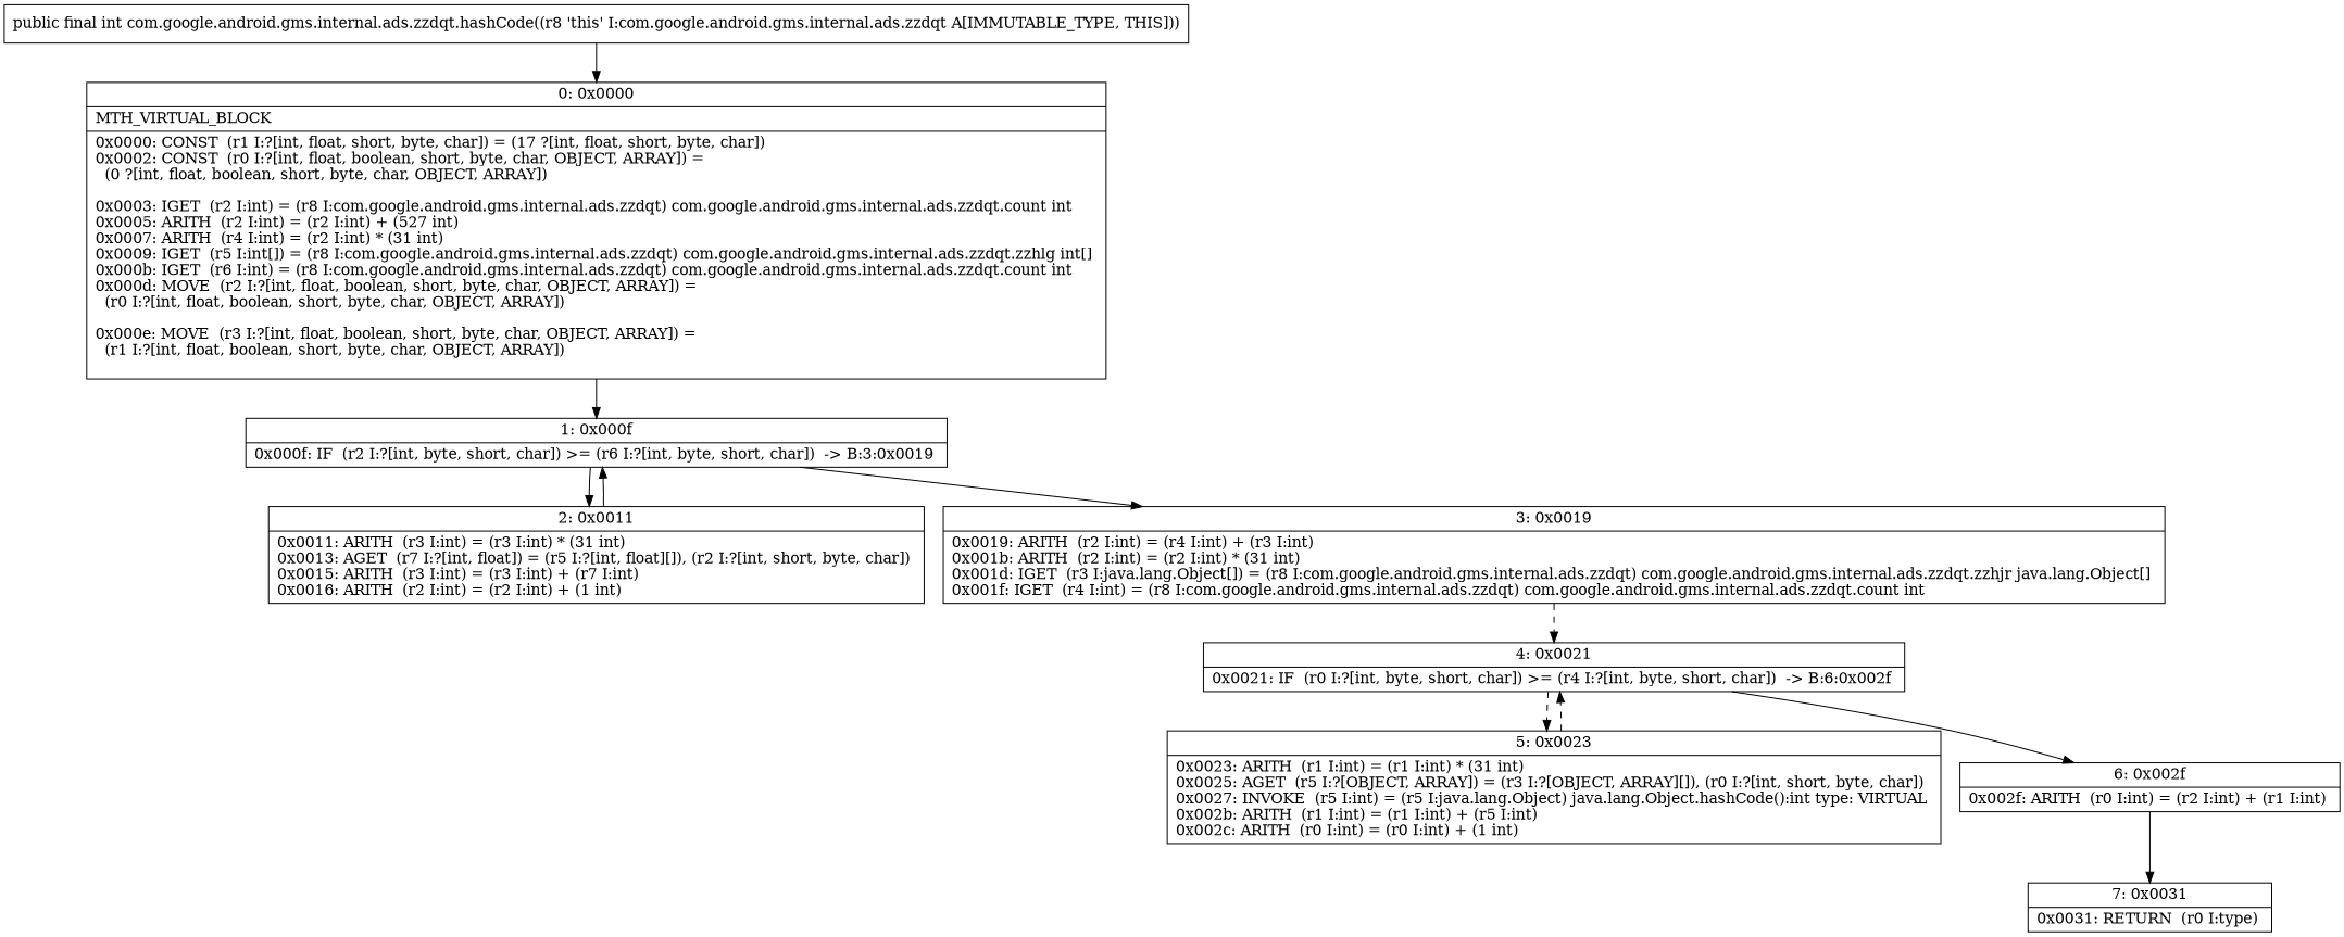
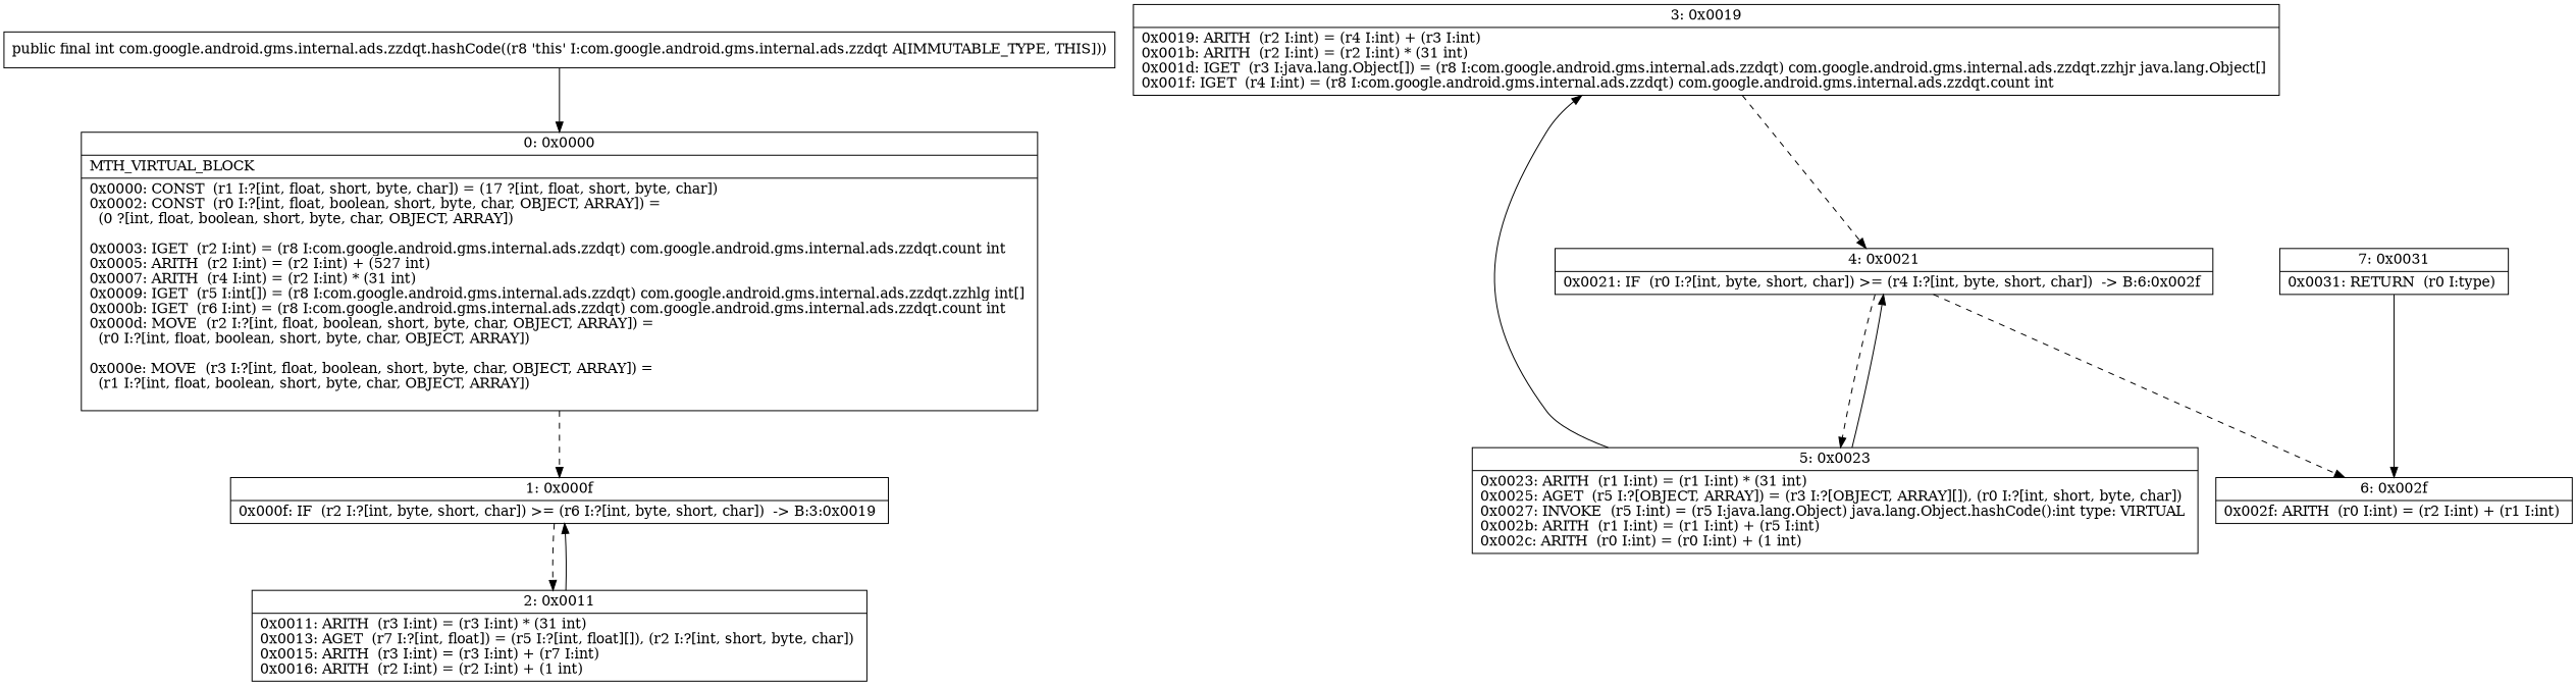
  digraph {
    node [shape=record]
    n1 [label="{0\:\ 0x0000|MTH_VIRTUAL_BLOCK\l|0x0000: CONST  (r1 I:?[int, float, short, byte, char]) = (17 ?[int, float, short, byte, char]) \l0x0002: CONST  (r0 I:?[int, float, boolean, short, byte, char, OBJECT, ARRAY]) = \l  (0 ?[int, float, boolean, short, byte, char, OBJECT, ARRAY])\l \l0x0003: IGET  (r2 I:int) = (r8 I:com.google.android.gms.internal.ads.zzdqt) com.google.android.gms.internal.ads.zzdqt.count int \l0x0005: ARITH  (r2 I:int) = (r2 I:int) + (527 int) \l0x0007: ARITH  (r4 I:int) = (r2 I:int) * (31 int) \l0x0009: IGET  (r5 I:int[]) = (r8 I:com.google.android.gms.internal.ads.zzdqt) com.google.android.gms.internal.ads.zzdqt.zzhlg int[] \l0x000b: IGET  (r6 I:int) = (r8 I:com.google.android.gms.internal.ads.zzdqt) com.google.android.gms.internal.ads.zzdqt.count int \l0x000d: MOVE  (r2 I:?[int, float, boolean, short, byte, char, OBJECT, ARRAY]) = \l  (r0 I:?[int, float, boolean, short, byte, char, OBJECT, ARRAY])\l \l0x000e: MOVE  (r3 I:?[int, float, boolean, short, byte, char, OBJECT, ARRAY]) = \l  (r1 I:?[int, float, boolean, short, byte, char, OBJECT, ARRAY])\l \l}"]
    n2 [label="{1\:\ 0x000f|0x000f: IF  (r2 I:?[int, byte, short, char]) \>= (r6 I:?[int, byte, short, char])  \-\> B:3:0x0019 \l}"]
    n3 [label="{2\:\ 0x0011|0x0011: ARITH  (r3 I:int) = (r3 I:int) * (31 int) \l0x0013: AGET  (r7 I:?[int, float]) = (r5 I:?[int, float][]), (r2 I:?[int, short, byte, char]) \l0x0015: ARITH  (r3 I:int) = (r3 I:int) + (r7 I:int) \l0x0016: ARITH  (r2 I:int) = (r2 I:int) + (1 int) \l}"]
    n4 [label="{3\:\ 0x0019|0x0019: ARITH  (r2 I:int) = (r4 I:int) + (r3 I:int) \l0x001b: ARITH  (r2 I:int) = (r2 I:int) * (31 int) \l0x001d: IGET  (r3 I:java.lang.Object[]) = (r8 I:com.google.android.gms.internal.ads.zzdqt) com.google.android.gms.internal.ads.zzdqt.zzhjr java.lang.Object[] \l0x001f: IGET  (r4 I:int) = (r8 I:com.google.android.gms.internal.ads.zzdqt) com.google.android.gms.internal.ads.zzdqt.count int \l}"]
    n5 [label="{4\:\ 0x0021|0x0021: IF  (r0 I:?[int, byte, short, char]) \>= (r4 I:?[int, byte, short, char])  \-\> B:6:0x002f \l}"]
    n6 [label="{5\:\ 0x0023|0x0023: ARITH  (r1 I:int) = (r1 I:int) * (31 int) \l0x0025: AGET  (r5 I:?[OBJECT, ARRAY]) = (r3 I:?[OBJECT, ARRAY][]), (r0 I:?[int, short, byte, char]) \l0x0027: INVOKE  (r5 I:int) = (r5 I:java.lang.Object) java.lang.Object.hashCode():int type: VIRTUAL \l0x002b: ARITH  (r1 I:int) = (r1 I:int) + (r5 I:int) \l0x002c: ARITH  (r0 I:int) = (r0 I:int) + (1 int) \l}"]
    n7 [label="{6\:\ 0x002f|0x002f: ARITH  (r0 I:int) = (r2 I:int) + (r1 I:int) \l}"]
    n8 [label="{7\:\ 0x0031|0x0031: RETURN  (r0 I:type) \l}"]
    n9 [label="{public final int com.google.android.gms.internal.ads.zzdqt.hashCode((r8 'this' I:com.google.android.gms.internal.ads.zzdqt A[IMMUTABLE_TYPE, THIS])) }"]
-   n1 -> n2
-   n2 -> n3 [style=solid]
-   n2 -> n4
+   n1 -> n2 [style=dashed]
+   n2 -> n3 [style=dashed]
+   n6 -> n4
    n3 -> n2
    n4 -> n5 [style=dashed]
    n5 -> n6 [style=dashed]
-   n5 -> n7
-   n6 -> n5 [style=dashed]
-   n7 -> n8
+   n5 -> n7 [style=dashed]
+   n6 -> n5
+   n8 -> n7
    n9 -> n1
  }
